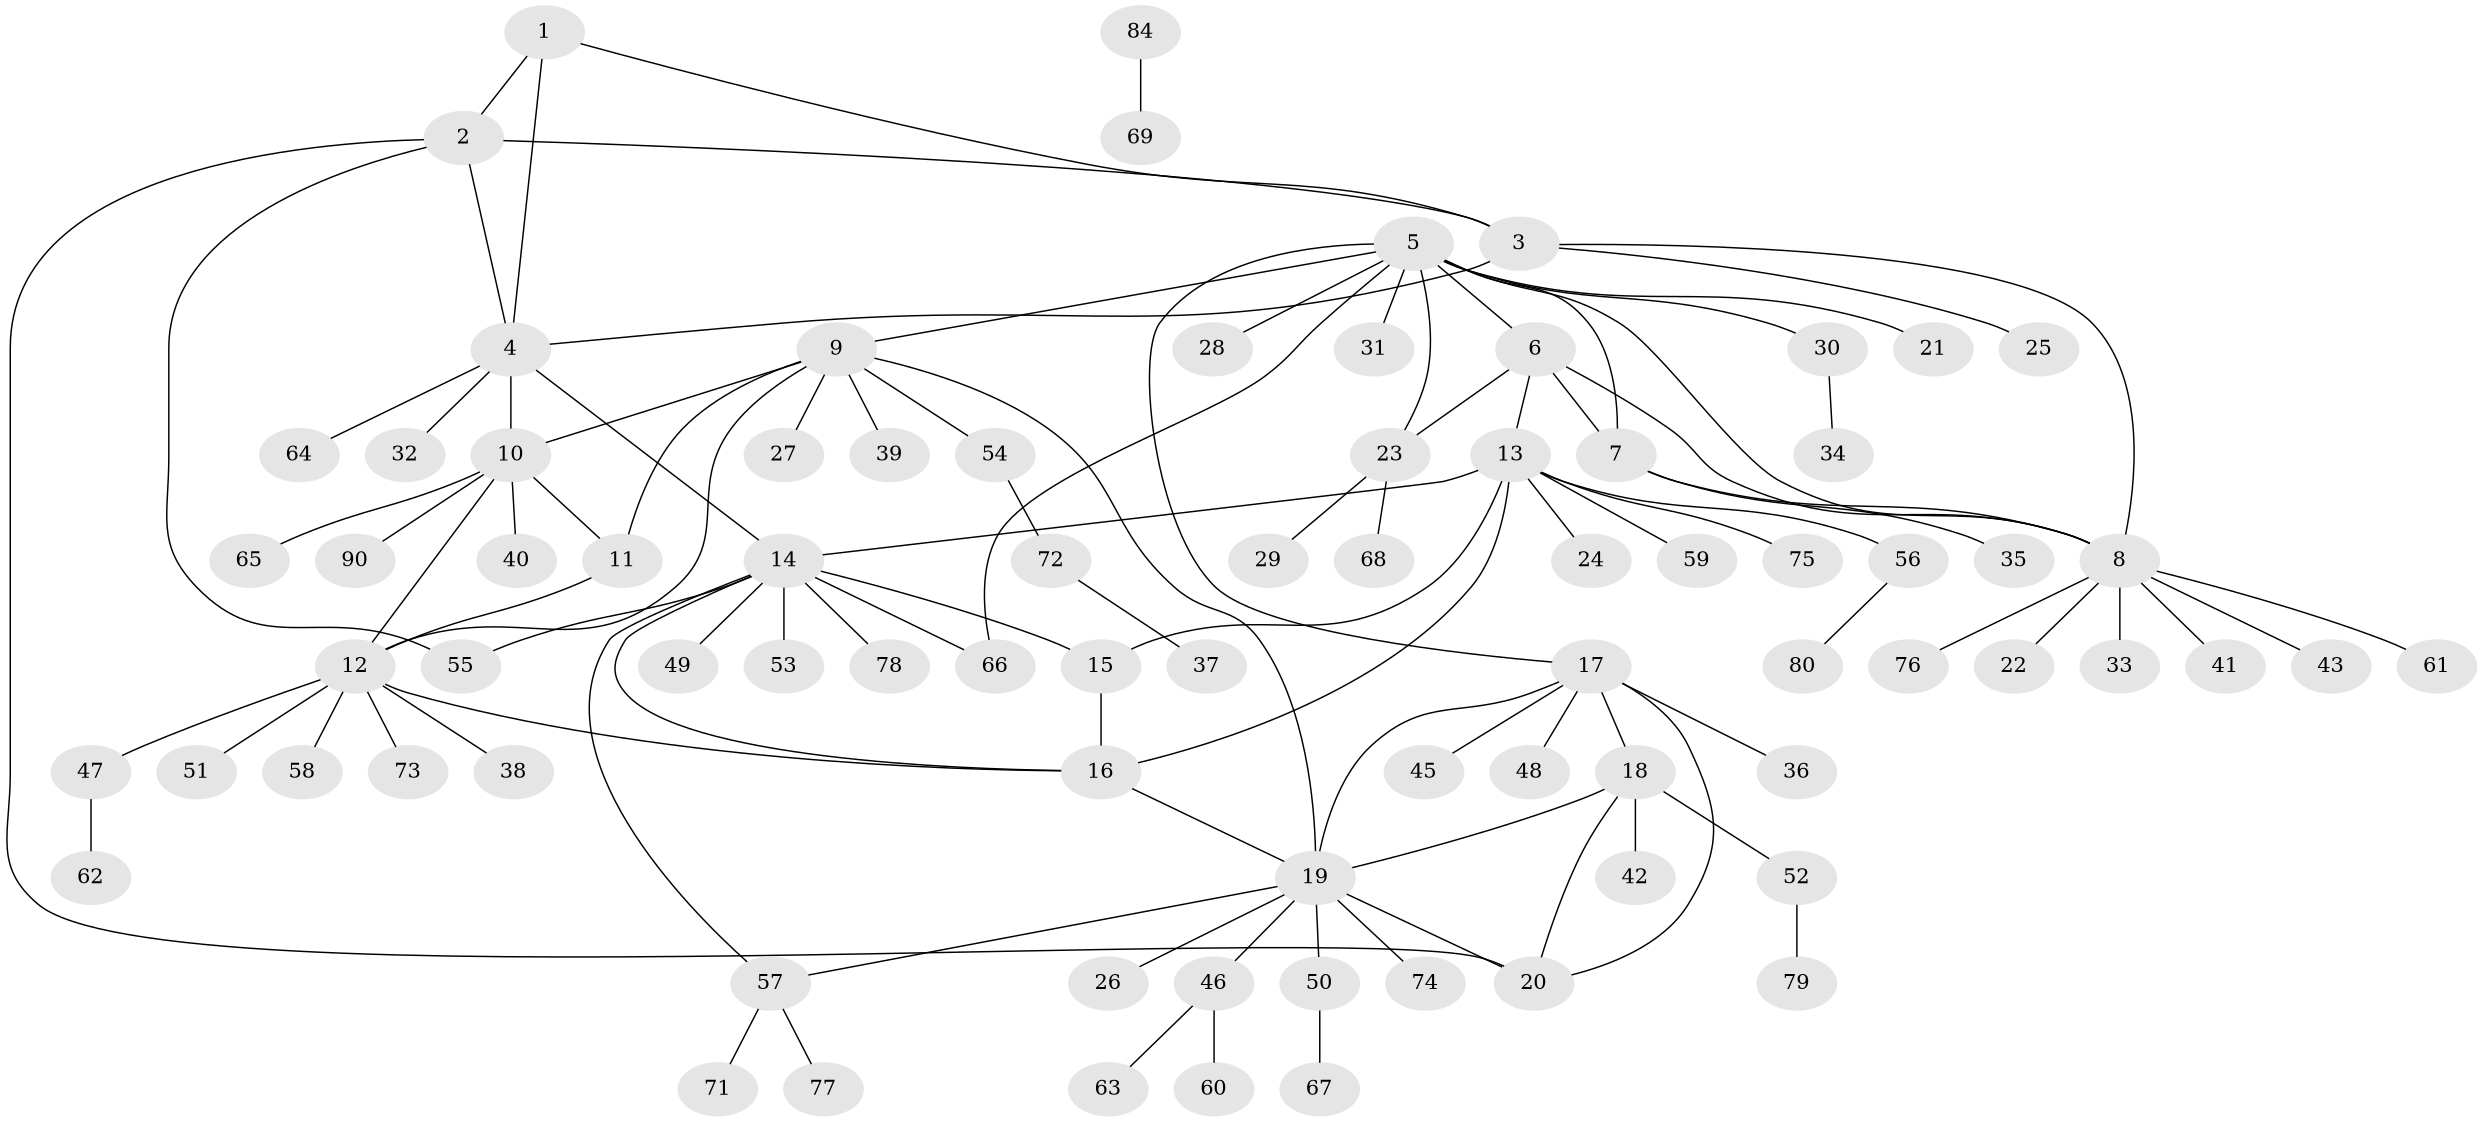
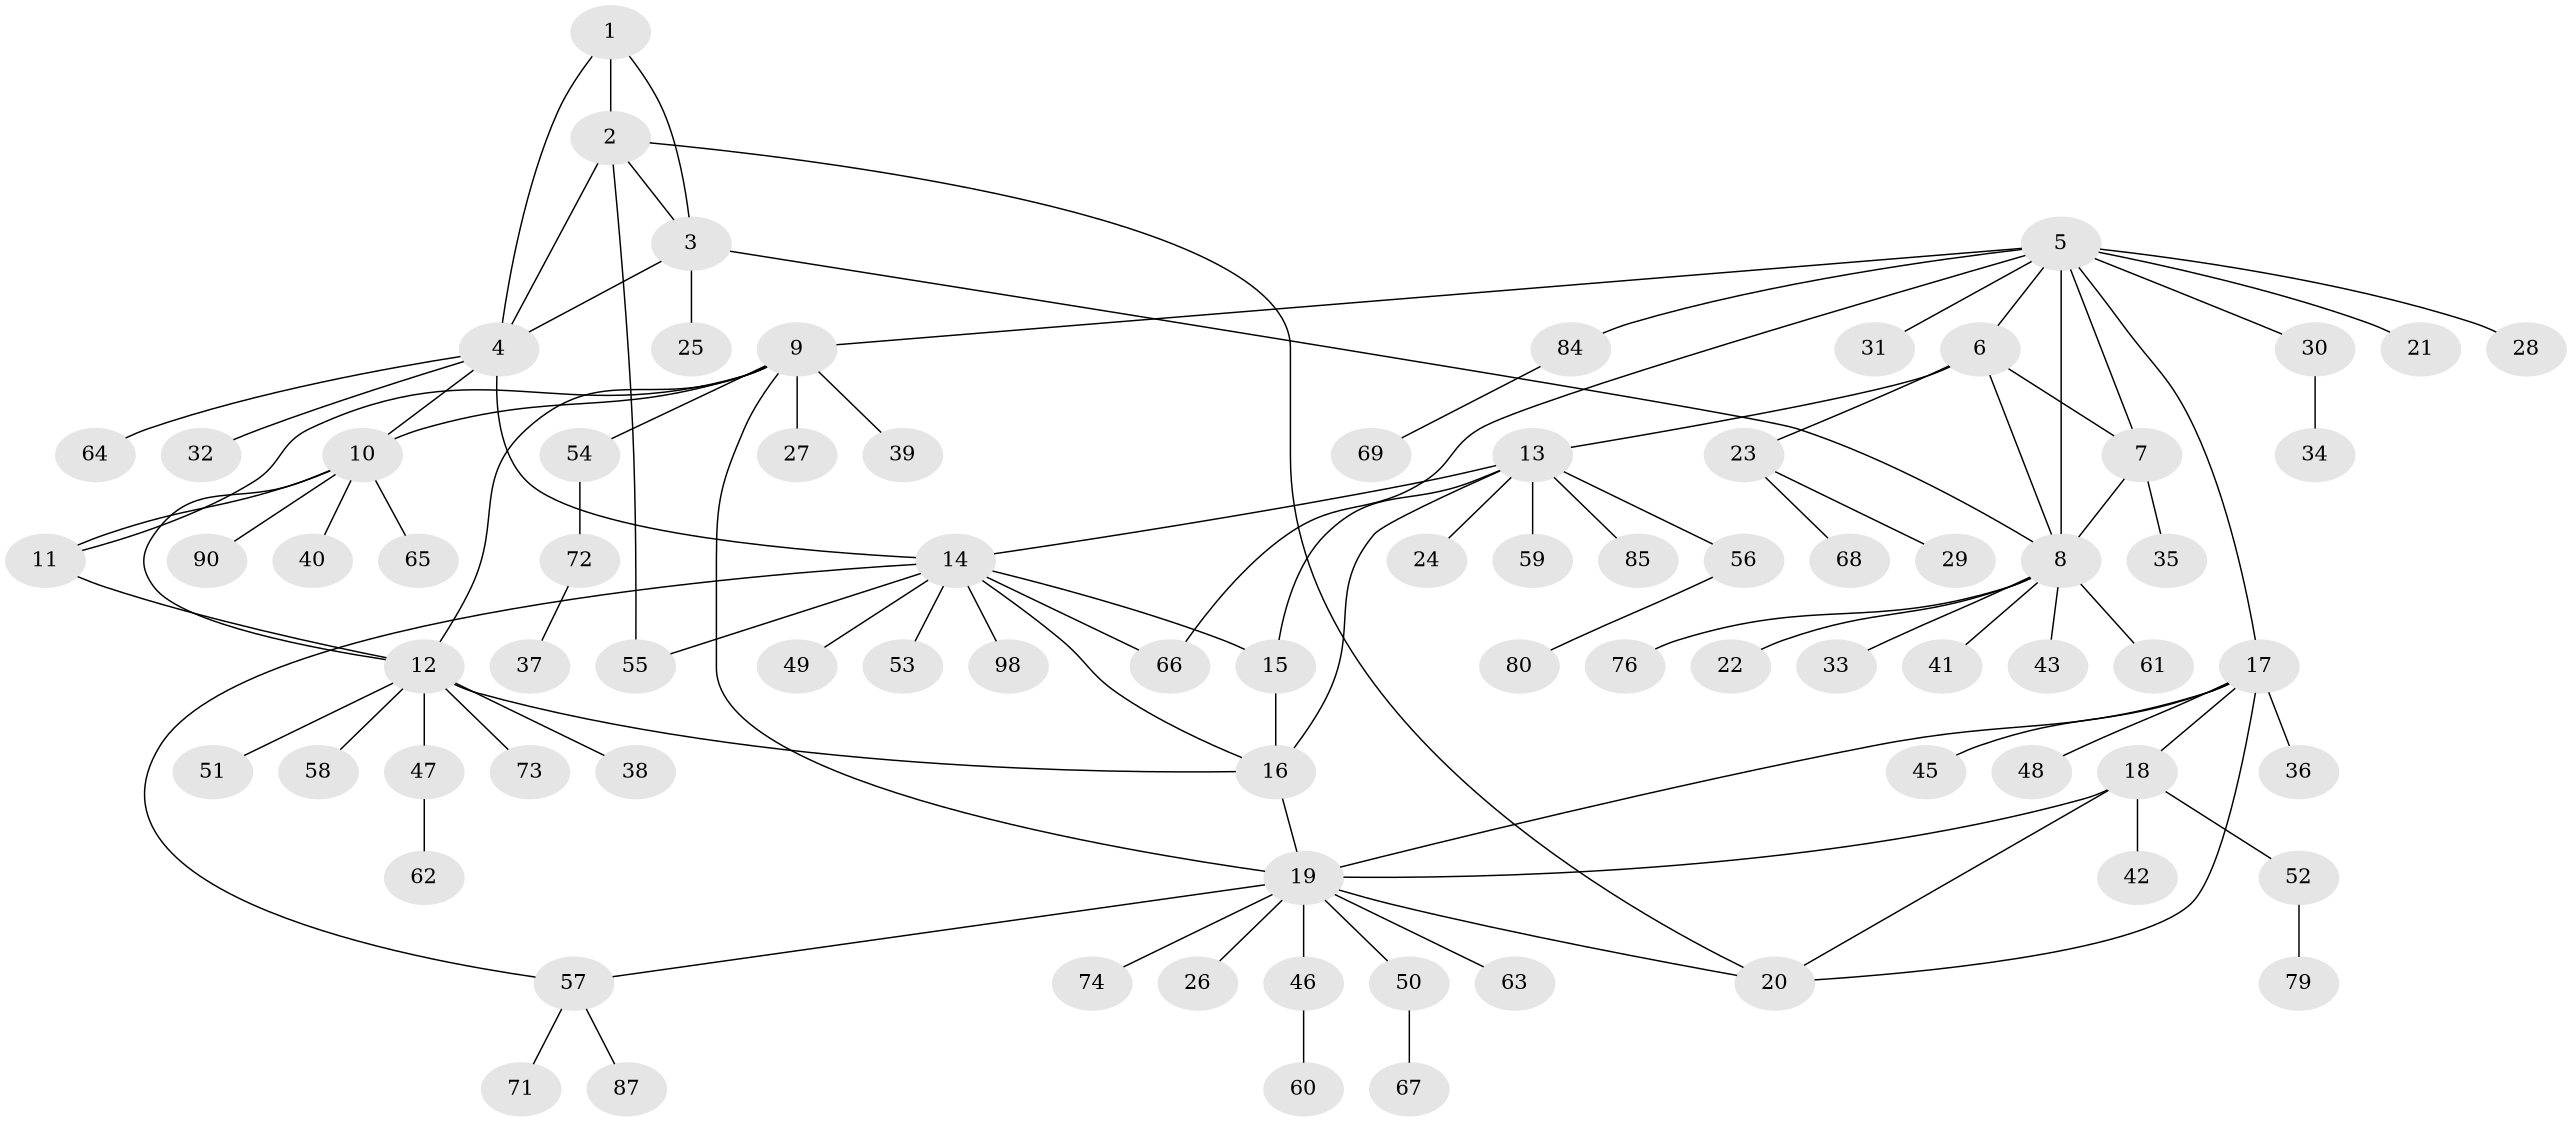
  graph {
    node [color=gray90 style=filled]
    1
    2
    3
    4
    20
    55
    8
    25
    10
    14
    32
    64
    22
    33
    41
    43
    61
    76
    11
    12
    40
    65
    n23 [label=90]
    66
    16
    15
    49
    53
    57
-   78
+   78 [label=98]
    5
    6
    7
    9
    17
    21
    28
    30
    31
    n40 [label=84]
    13
    23
    35
    19
    27
    39
    54
    18
    36
    45
    48
    34
    69
    24
    56
    59
-   75
+   75 [label=85]
    29
    68
    38
    47
    51
    58
    73
    26
    46
    50
    63
    74
    72
    62
    80
    71
-   77
+   77 [label=87]
    42
    52
    79
    60
    67
    37
    1 -- 2
    1 -- 3
    1 -- 4
    2 -- 3
    2 -- 4
    2 -- 20
    2 -- 55
    3 -- 4
    3 -- 8
    3 -- 25
    4 -- 10
    4 -- 14
    4 -- 32
    4 -- 64
    8 -- 22
    8 -- 33
    8 -- 41
    8 -- 43
    8 -- 61
    8 -- 76
    10 -- 11
    10 -- 12
    10 -- 40
    10 -- 65
    10 -- n23
    14 -- 55
    14 -- 66
    14 -- 16
    14 -- 15
    14 -- 49
    14 -- 53
    14 -- 57
    14 -- 78
    11 -- 12
    12 -- 16
    12 -- 38
    12 -- 47
    12 -- 51
    12 -- 58
    12 -- 73
    16 -- 19
    15 -- 16
    57 -- 71
    57 -- 77
    5 -- 8
    5 -- 66
    5 -- 6
    5 -- 7
    5 -- 9
    5 -- 17
    5 -- 21
    5 -- 28
    5 -- 30
    5 -- 31
-   5 -- 23
+   5 -- n40
    6 -- 8
    6 -- 7
    6 -- 13
    6 -- 23
    7 -- 8
    7 -- 35
    9 -- 10
    9 -- 11
    9 -- 12
    9 -- 19
    9 -- 27
    9 -- 39
    9 -- 54
    17 -- 20
    17 -- 19
    17 -- 18
    17 -- 36
    17 -- 45
    17 -- 48
    30 -- 34
    n40 -- 69
    13 -- 14
    13 -- 16
    13 -- 15
    13 -- 24
    13 -- 56
    13 -- 59
    13 -- 75
    23 -- 29
    23 -- 68
    19 -- 20
    19 -- 57
    19 -- 26
    19 -- 46
    19 -- 50
-   46 -- 63
+   19 -- 63
    19 -- 74
    54 -- 72
    18 -- 20
    18 -- 19
    18 -- 42
    18 -- 52
    56 -- 80
    47 -- 62
    46 -- 60
    50 -- 67
    72 -- 37
    52 -- 79
  }
